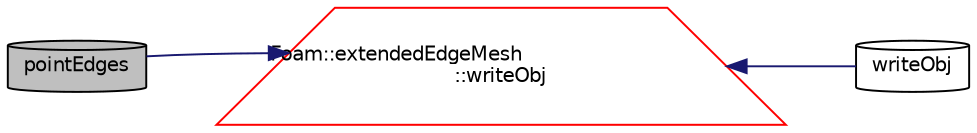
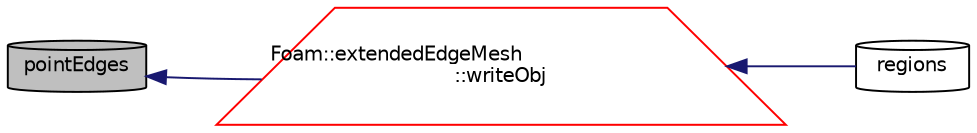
  digraph {
    rankdir=LR
    node [color=black fontname=Helvetica fontsize=10 shape=cylinder]
    edge [color=midnightblue dir=back fontname=Helvetica fontsize=10 labelfontname=Helvetica labelfontsize=10 style=solid]
    n1 [fillcolor=grey75 fontcolor=black height=0.2 label=pointEdges style=filled width=0.4]
    n2 [color=red height=0.2 label="Foam::extendedEdgeMesh\l::writeObj" shape=trapezium width=0.4]
-   n3 [height=0.2 label=writeObj width=0.4]
-   n2 -> n1
+   n3 [height=0.2 label=regions width=0.4]
+   n1 -> n2
    n2 -> n3
  }
